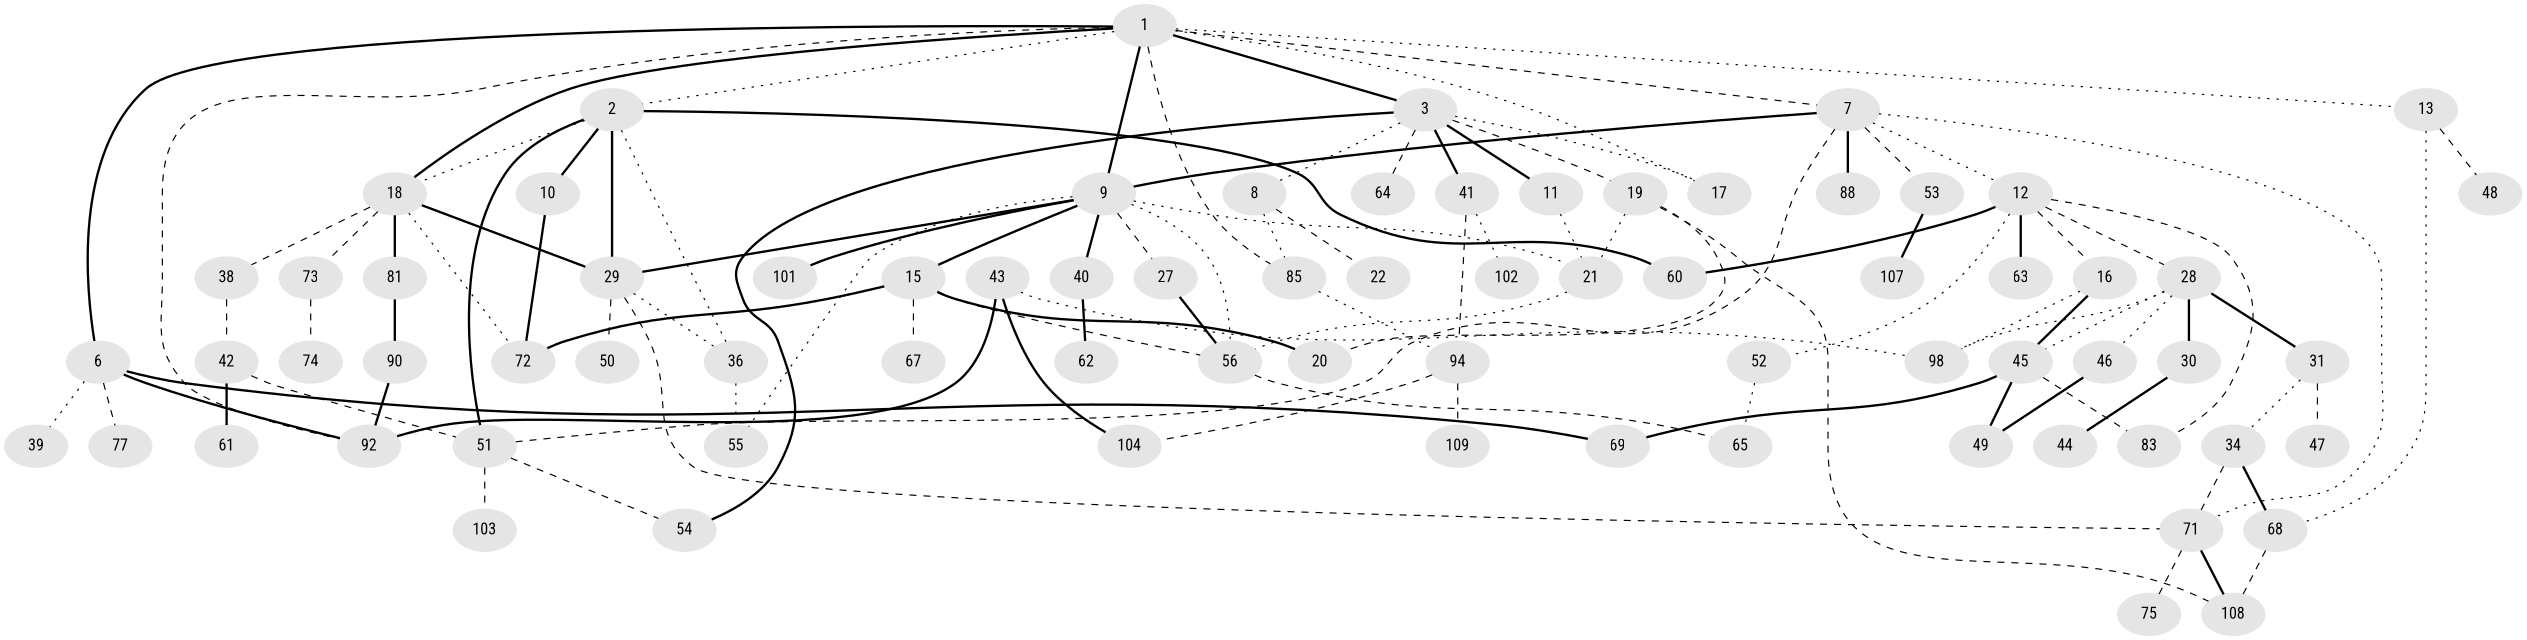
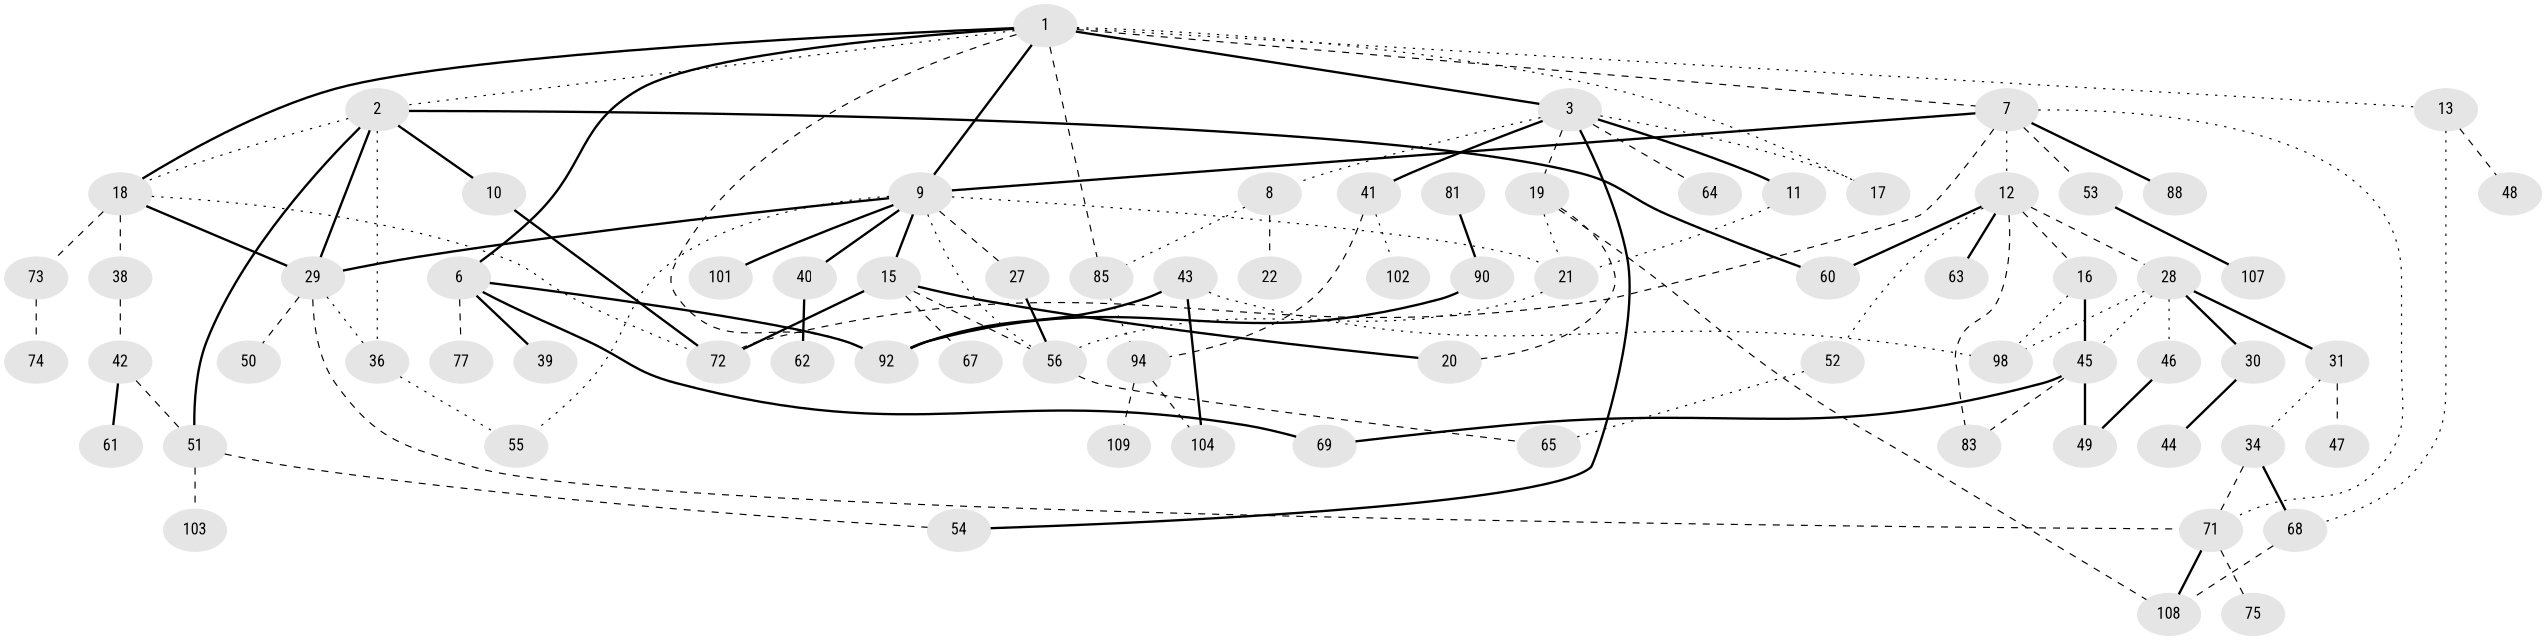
  graph {
    fontname="Roboto Condensed"
    node [color=gray90 fontname="Roboto Condensed" style=filled]
    edge [fontname="Roboto Condensed" style=bold]
    1 [super="+5"]
    2 [super="+70"]
    3 [super="+4"]
    6 [super="+26"]
    7 [super="+89"]
    9 [super="+25"]
    13
    17
    18 [super="+23"]
    85 [super="+95"]
    92
    10
    29 [super="+33"]
    36
    51 [super="+93"]
    60
    8 [super="+66"]
    11
    19 [super="+32"]
    41
    54
    64
    39
    69
    77
    12 [super="+14"]
    53
    71 [super="+87"]
    88
    15
    21 [super="+91"]
    27
    40 [super="+82"]
    55 [super="+80"]
    56 [super="+84"]
    101
    48 [super="+57"]
    68 [super="+76"]
    72 [super="+100"]
    38
    73
    81
    94 [super="+97"]
    50
    103
    22
    20
    108 [super="+111"]
    102
    16 [super="+24"]
    28
    52 [super="+79"]
    63
    83
    107
    75
    43 [super="+106"]
    98 [super="+110"]
    104
    67 [super="+78"]
    62
    65
    45 [super="+105"]
    30 [super="+59"]
    31 [super="+35"]
    46 [super="+96"]
    49 [super="+86"]
    42
    74
    90 [super="+99"]
    44 [super="+58"]
    34 [super="+37"]
    47
    61
    109
    1 -- 2 [style=dotted]
    1 -- 3
    1 -- 6
    1 -- 7 [style=dashed]
    1 -- 9
    1 -- 13 [style=dotted]
    1 -- 17 [style=dotted]
    1 -- 18
    1 -- 85 [style=dashed]
    1 -- 92 [style=dashed]
    2 -- 18 [style=dotted]
    2 -- 10
    2 -- 29
    2 -- 36 [style=dotted]
    2 -- 51
    2 -- 60
    3 -- 17 [style=dotted]
    3 -- 8 [style=dotted]
    3 -- 11
    3 -- 19 [style=dashed]
    3 -- 41
    3 -- 54
    3 -- 64 [style=dashed]
    6 -- 92
-   6 -- 39 [style=dotted]
+   6 -- 39
    6 -- 69
    6 -- 77 [style=dashed]
    7 -- 9
-   7 -- 51 [style=dashed]
+   7 -- 72 [style=dashed]
    7 -- 12 [style=dotted]
    7 -- 53 [style=dashed]
    7 -- 71 [style=dotted]
    7 -- 88
    9 -- 29
    9 -- 15
    9 -- 21 [style=dotted]
    9 -- 27 [style=dashed]
    9 -- 40
    9 -- 55 [style=dotted]
    9 -- 56 [style=dotted]
    9 -- 101
    13 -- 48 [style=dashed]
    13 -- 68 [style=dotted]
    18 -- 29
    18 -- 72 [style=dotted]
    18 -- 38 [style=dashed]
    18 -- 73 [style=dashed]
-   18 -- 81
    85 -- 94 [style=dotted]
    10 -- 72
    29 -- 36 [style=dotted]
    29 -- 71 [style=dashed]
    29 -- 50 [style=dashed]
    36 -- 55 [style=dotted]
    51 -- 54 [style=dashed]
    51 -- 103 [style=dashed]
    8 -- 85 [style=dotted]
    8 -- 22 [style=dashed]
    11 -- 21 [style=dotted]
    19 -- 21 [style=dotted]
    19 -- 20 [style=dashed]
    19 -- 108 [style=dashed]
    41 -- 94 [style=dashed]
    41 -- 102 [style=dotted]
    12 -- 60
    12 -- 16 [style=dashed]
    12 -- 28 [style=dashed]
    12 -- 52 [style=dotted]
    12 -- 63
    12 -- 83 [style=dashed]
    53 -- 107
    71 -- 108
    71 -- 75 [style=dashed]
    15 -- 56 [style=dashed]
    15 -- 72
    15 -- 20
    15 -- 67 [style=dashed]
    21 -- 56 [style=dotted]
    27 -- 56
    40 -- 62
    56 -- 65 [style=dashed]
    68 -- 108 [style=dashed]
    38 -- 42 [style=dashed]
    73 -- 74 [style=dashed]
    81 -- 90
    94 -- 104 [style=dashed]
    94 -- 109 [style=dashed]
    16 -- 98 [style=dotted]
    16 -- 45
    28 -- 98 [style=dotted]
    28 -- 45 [style=dotted]
    28 -- 30
    28 -- 31
    28 -- 46 [style=dotted]
    52 -- 65 [style=dotted]
    43 -- 92
    43 -- 98 [style=dotted]
    43 -- 104
    45 -- 69
    45 -- 83 [style=dashed]
    45 -- 49
    30 -- 44
    31 -- 34 [style=dotted]
    31 -- 47 [style=dashed]
    46 -- 49
    42 -- 51 [style=dashed]
    42 -- 61
    90 -- 92
    34 -- 71 [style=dashed]
    34 -- 68
  }
